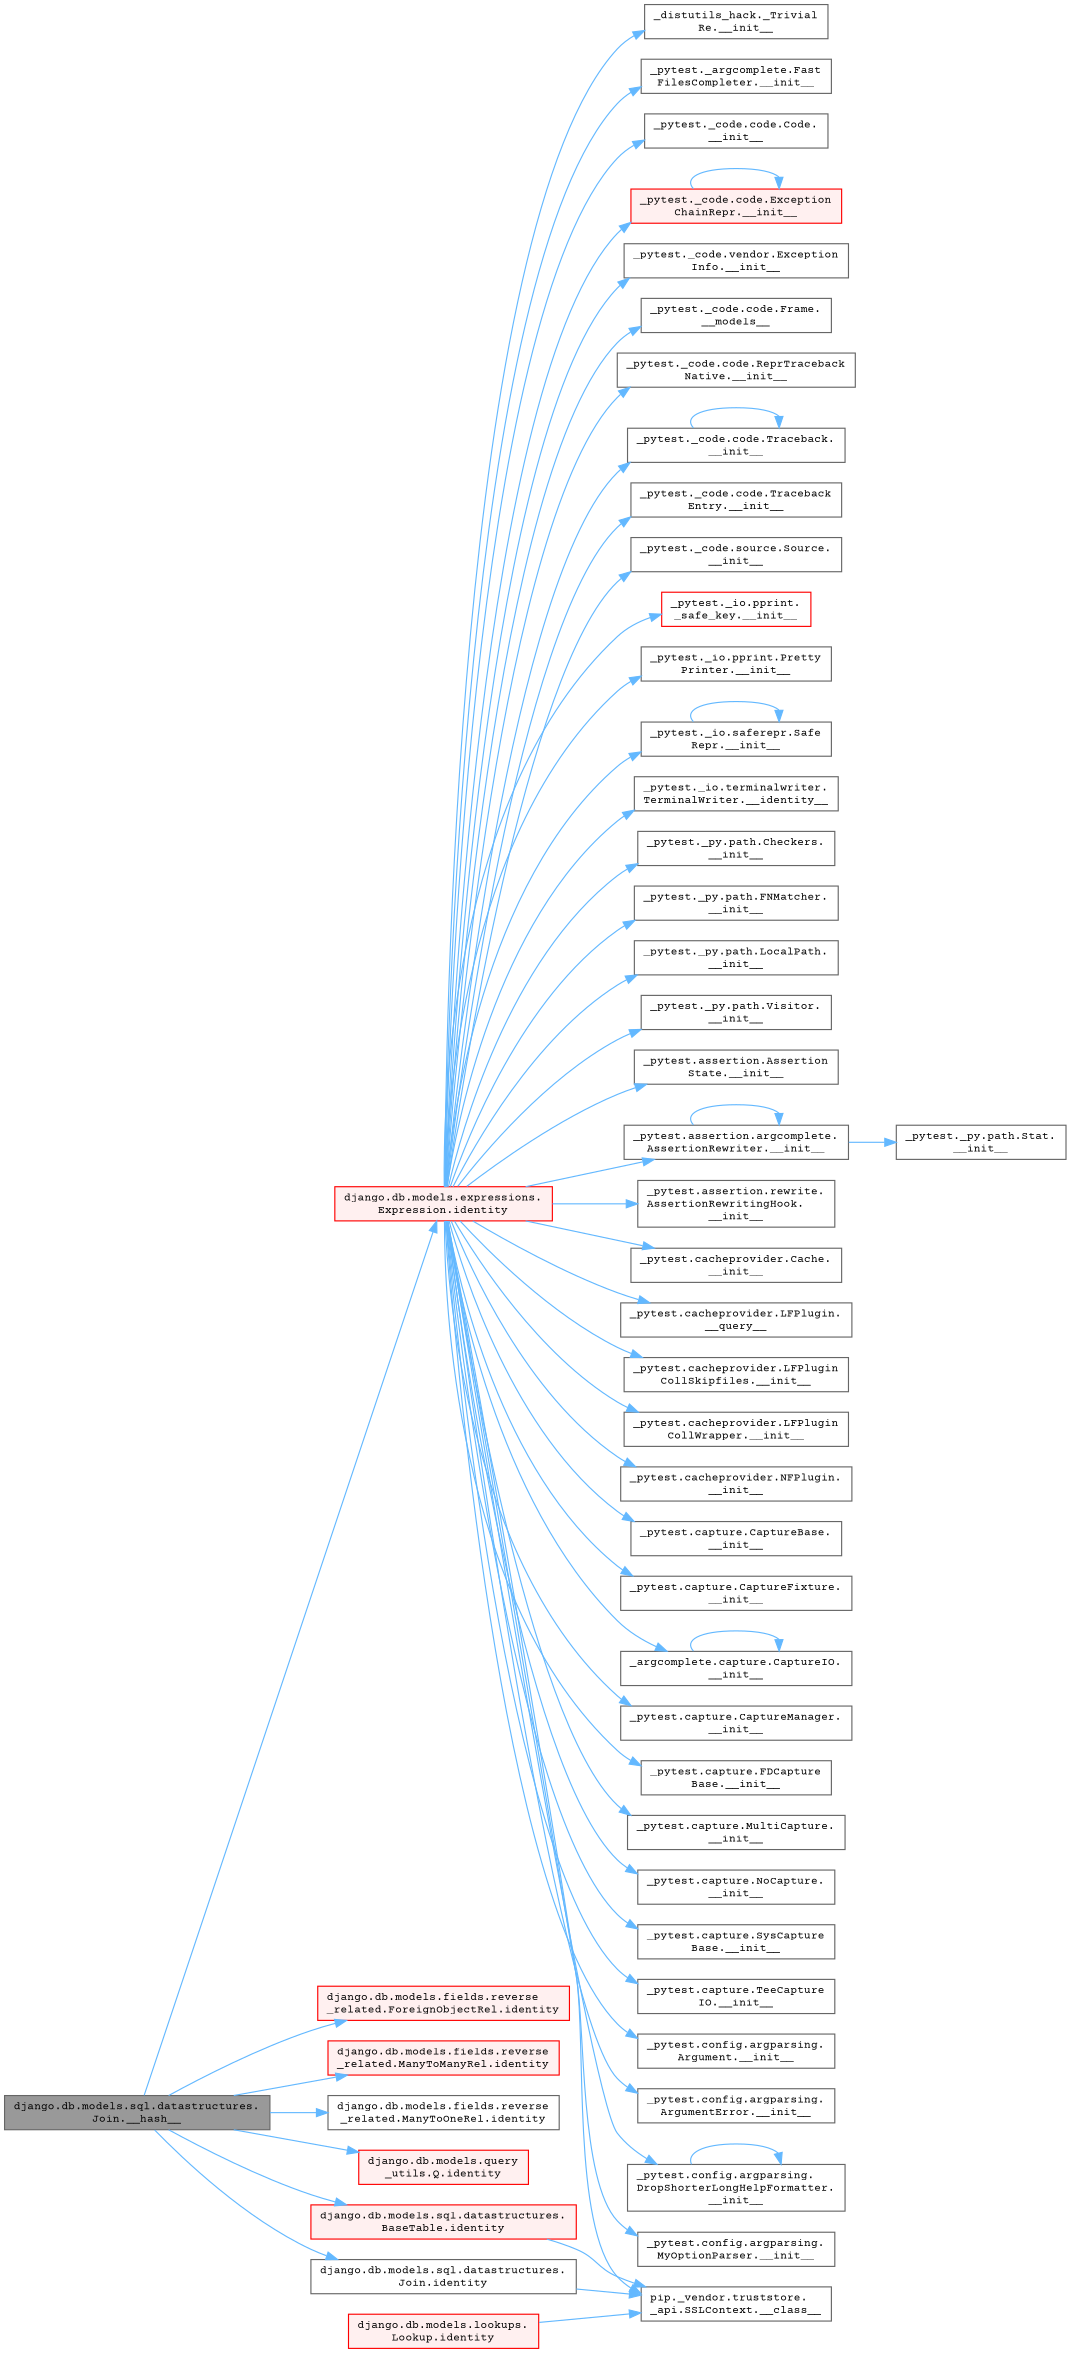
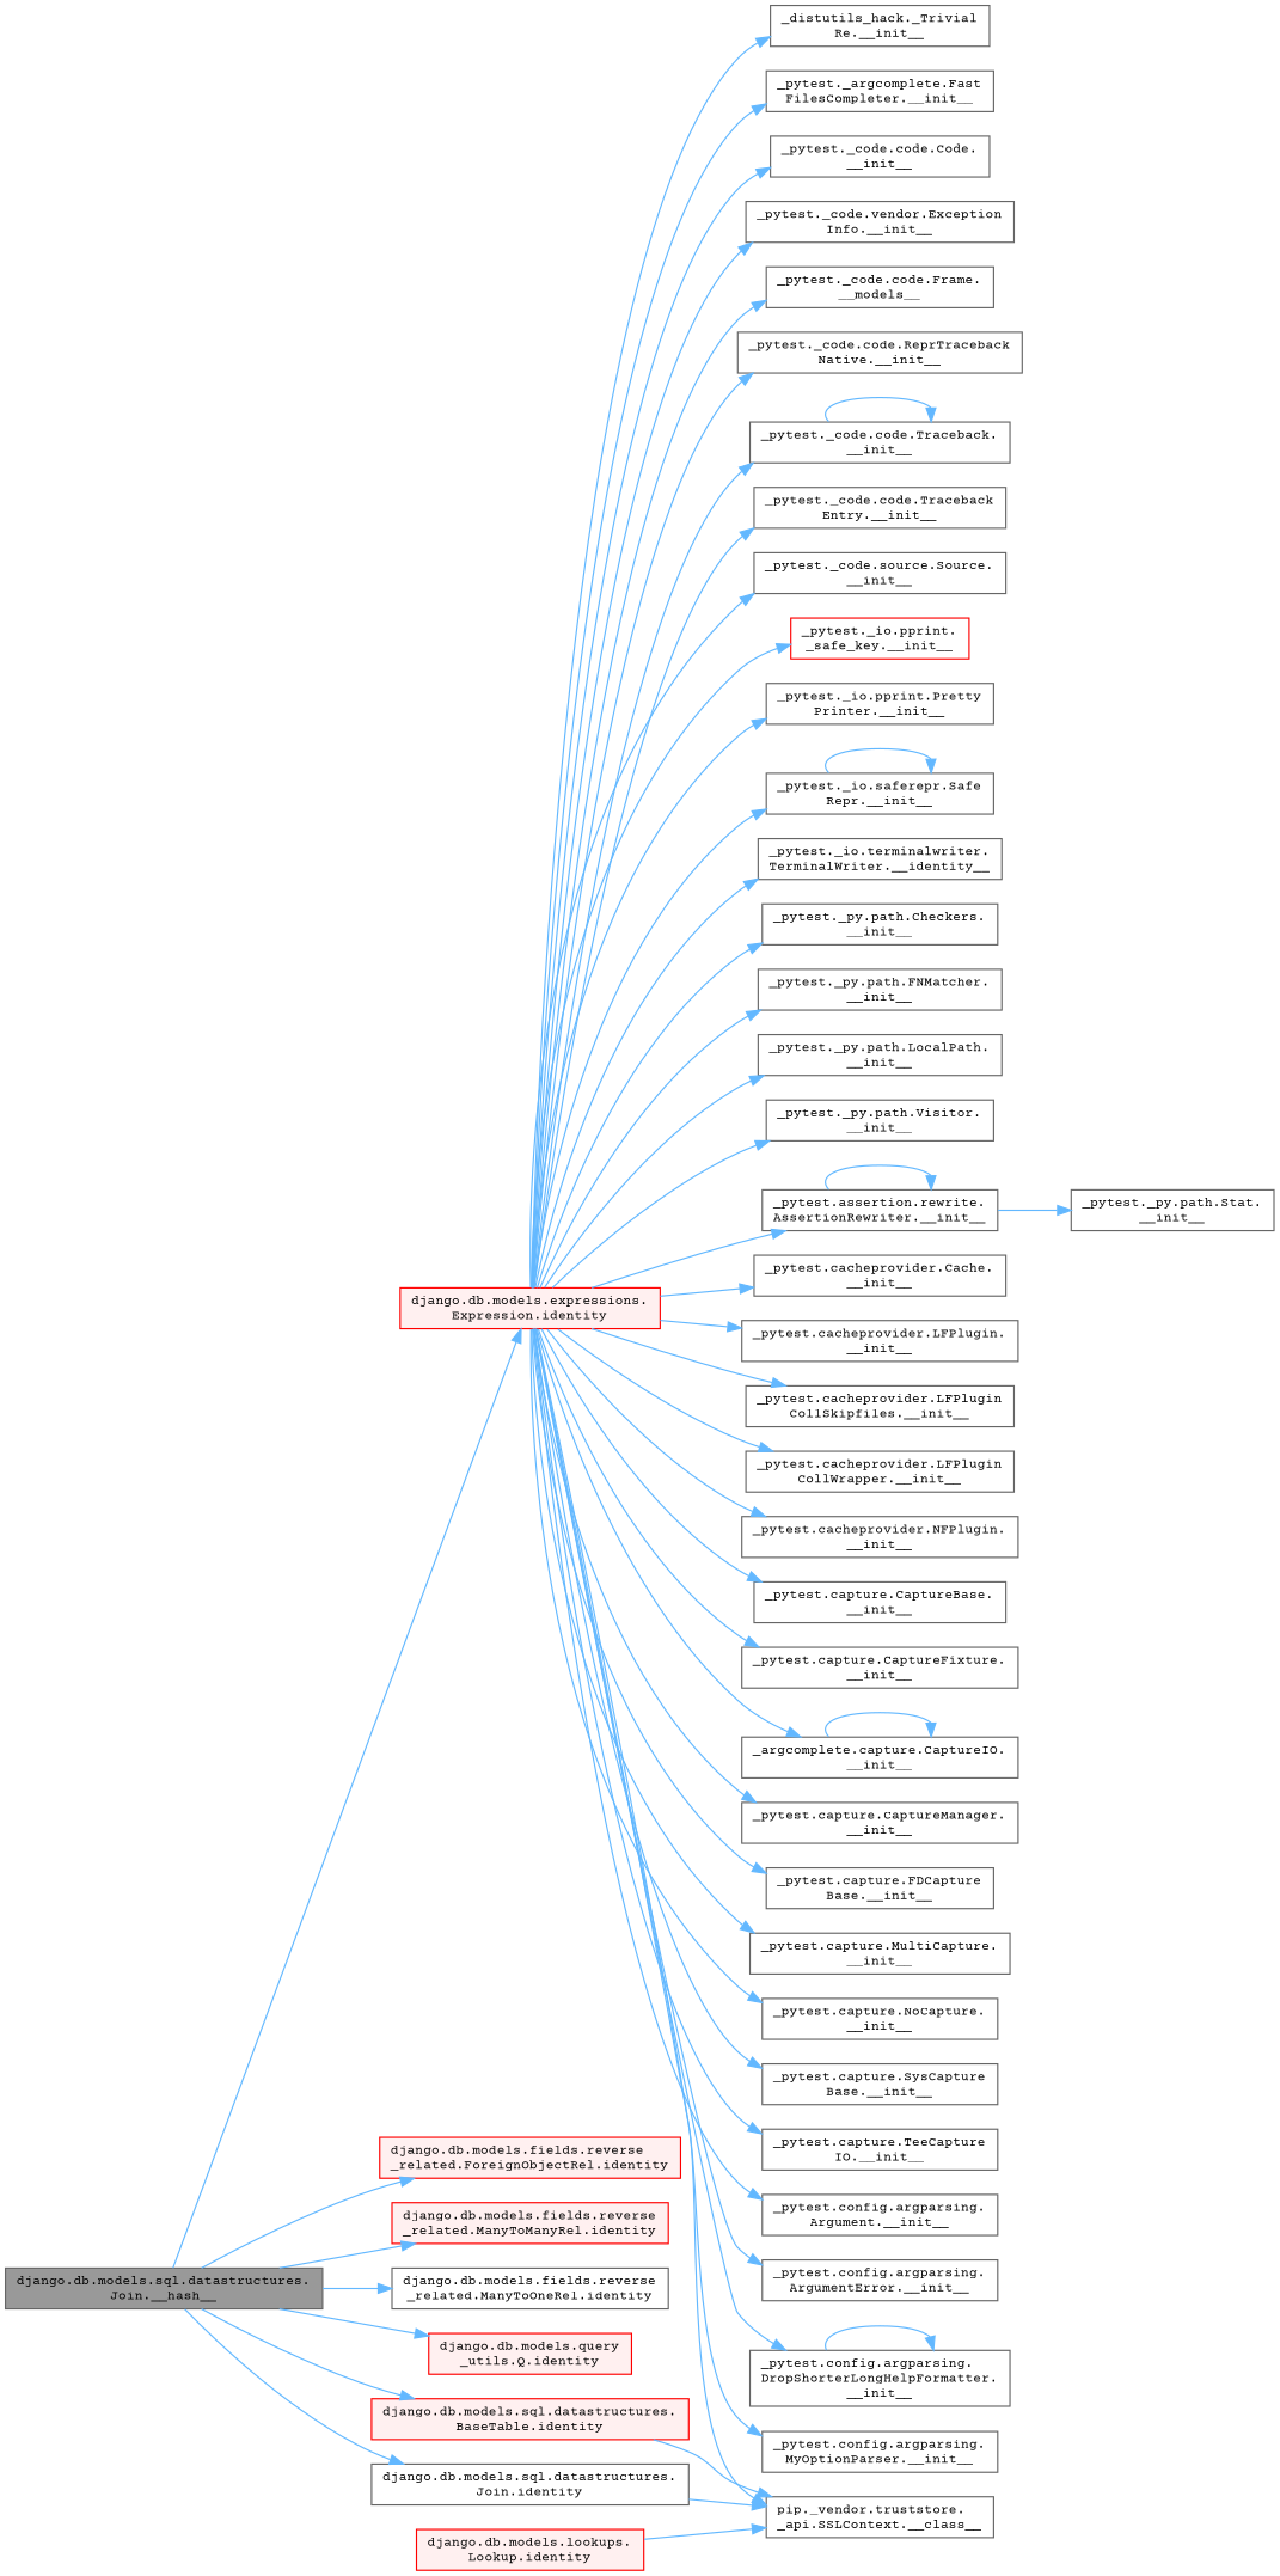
  digraph {
    fontname="Courier Prime"
    rankdir=LR
    node [color=grey40 fillcolor=white fontname="Courier Prime" fontsize=10 shape=box style=filled]
    edge [color=steelblue1 fontname="Courier Prime" fontsize=10 labelfontname=Helvetica labelfontsize=10 style=solid]
    n1 [color=gray40 fillcolor=grey60 fontcolor=black height=0.2 label="django.db.models.sql.datastructures.\lJoin.__hash__" width=0.4]
    n2 [color=red fillcolor="#FFF0F0" height=0.2 label="django.db.models.expressions.\lExpression.identity" width=0.4]
    n3 [color=red fillcolor="#FFF0F0" height=0.2 label="django.db.models.fields.reverse\l_related.ForeignObjectRel.identity" width=0.4]
    n4 [color=red fillcolor="#FFF0F0" height=0.2 label="django.db.models.fields.reverse\l_related.ManyToManyRel.identity" width=0.4]
    n5 [height=0.2 label="django.db.models.fields.reverse\l_related.ManyToOneRel.identity" width=0.4]
    n6 [color=red fillcolor="#FFF0F0" height=0.2 label="django.db.models.query\l_utils.Q.identity" width=0.4]
    n7 [color=red fillcolor="#FFF0F0" height=0.2 label="django.db.models.sql.datastructures.\lBaseTable.identity" width=0.4]
    n8 [height=0.2 label="django.db.models.sql.datastructures.\lJoin.identity" width=0.4]
    n9 [height=0.2 label="pip._vendor.truststore.\l_api.SSLContext.__class__" width=0.4]
    n10 [height=0.2 label="_distutils_hack._Trivial\lRe.__init__" width=0.4]
    n11 [height=0.2 label="_pytest._argcomplete.Fast\lFilesCompleter.__init__" width=0.4]
    n12 [height=0.2 label="_pytest._code.code.Code.\l__init__" width=0.4]
-   n13 [color=red fillcolor="#FFF0F0" height=0.2 label="_pytest._code.code.Exception\lChainRepr.__init__" width=0.4]
    n14 [height=0.2 label="_pytest._code.vendor.Exception\lInfo.__init__" width=0.4]
    n15 [height=0.2 label="_pytest._code.code.Frame.\l__models__" width=0.4]
    n16 [height=0.2 label="_pytest._code.code.ReprTraceback\lNative.__init__" width=0.4]
    n17 [height=0.2 label="_pytest._code.code.Traceback.\l__init__" width=0.4]
    n18 [height=0.2 label="_pytest._code.code.Traceback\lEntry.__init__" width=0.4]
    n19 [height=0.2 label="_pytest._code.source.Source.\l__init__" width=0.4]
    n20 [color=red height=0.2 label="_pytest._io.pprint.\l_safe_key.__init__" width=0.4]
    n21 [height=0.2 label="_pytest._io.pprint.Pretty\lPrinter.__init__" width=0.4]
    n22 [height=0.2 label="_pytest._io.saferepr.Safe\lRepr.__init__" width=0.4]
    n23 [height=0.2 label="_pytest._io.terminalwriter.\lTerminalWriter.__identity__" width=0.4]
    n24 [height=0.2 label="_pytest._py.path.Checkers.\l__init__" width=0.4]
    n25 [height=0.2 label="_pytest._py.path.FNMatcher.\l__init__" width=0.4]
    n26 [height=0.2 label="_pytest._py.path.LocalPath.\l__init__" width=0.4]
    n27 [height=0.2 label="_pytest._py.path.Visitor.\l__init__" width=0.4]
-   n28 [height=0.2 label="_pytest.assertion.Assertion\lState.__init__" width=0.4]
-   n29 [height=0.2 label="_pytest.assertion.argcomplete.\lAssertionRewriter.__init__" width=0.4]
-   n30 [height=0.2 label="_pytest.assertion.rewrite.\lAssertionRewritingHook.\l__init__" width=0.4]
+   n29 [height=0.2 label="_pytest.assertion.rewrite.\lAssertionRewriter.__init__" width=0.4]
    n31 [height=0.2 label="_pytest.cacheprovider.Cache.\l__init__" width=0.4]
-   n32 [height=0.2 label="_pytest.cacheprovider.LFPlugin.\l__query__" width=0.4]
+   n32 [height=0.2 label="_pytest.cacheprovider.LFPlugin.\l__init__" width=0.4]
    n33 [height=0.2 label="_pytest.cacheprovider.LFPlugin\lCollSkipfiles.__init__" width=0.4]
    n34 [height=0.2 label="_pytest.cacheprovider.LFPlugin\lCollWrapper.__init__" width=0.4]
    n35 [height=0.2 label="_pytest.cacheprovider.NFPlugin.\l__init__" width=0.4]
    n36 [height=0.2 label="_pytest.capture.CaptureBase.\l__init__" width=0.4]
    n37 [height=0.2 label="_pytest.capture.CaptureFixture.\l__init__" width=0.4]
    n38 [height=0.2 label="_argcomplete.capture.CaptureIO.\l__init__" width=0.4]
    n39 [height=0.2 label="_pytest.capture.CaptureManager.\l__init__" width=0.4]
    n40 [height=0.2 label="_pytest.capture.FDCapture\lBase.__init__" width=0.4]
    n41 [height=0.2 label="_pytest.capture.MultiCapture.\l__init__" width=0.4]
    n42 [height=0.2 label="_pytest.capture.NoCapture.\l__init__" width=0.4]
    n43 [height=0.2 label="_pytest.capture.SysCapture\lBase.__init__" width=0.4]
    n44 [height=0.2 label="_pytest.capture.TeeCapture\lIO.__init__" width=0.4]
    n45 [height=0.2 label="_pytest.config.argparsing.\lArgument.__init__" width=0.4]
    n46 [height=0.2 label="_pytest.config.argparsing.\lArgumentError.__init__" width=0.4]
    n47 [height=0.2 label="_pytest.config.argparsing.\lDropShorterLongHelpFormatter.\l__init__" width=0.4]
    n48 [height=0.2 label="_pytest.config.argparsing.\lMyOptionParser.__init__" width=0.4]
    n49 [color=red fillcolor="#FFF0F0" height=0.2 label="django.db.models.lookups.\lLookup.identity" width=0.4]
    n50 [height=0.2 label="_pytest._py.path.Stat.\l__init__" width=0.4]
    n1 -> n2
    n1 -> n3
    n1 -> n4
    n1 -> n5
    n1 -> n6
    n1 -> n7
    n1 -> n8
    n2 -> n9
    n2 -> n10
    n2 -> n11
    n2 -> n12
-   n2 -> n13
    n2 -> n14
    n2 -> n15
    n2 -> n16
    n2 -> n17
    n2 -> n18
    n2 -> n19
    n2 -> n20
    n2 -> n21
    n2 -> n22
    n2 -> n23
    n2 -> n24
    n2 -> n25
    n2 -> n26
    n2 -> n27
-   n2 -> n28
    n2 -> n29
-   n2 -> n30
    n2 -> n31
    n2 -> n32
    n2 -> n33
    n2 -> n34
    n2 -> n35
    n2 -> n36
    n2 -> n37
    n2 -> n38
    n2 -> n39
    n2 -> n40
    n2 -> n41
    n2 -> n42
    n2 -> n43
    n2 -> n44
    n2 -> n45
    n2 -> n46
    n2 -> n47
    n2 -> n48
    n7 -> n9
    n8 -> n9
-   n13 -> n13
    n17 -> n17
    n22 -> n22
    n29 -> n29
    n29 -> n50
    n38 -> n38
    n47 -> n47
    n49 -> n9
  }
